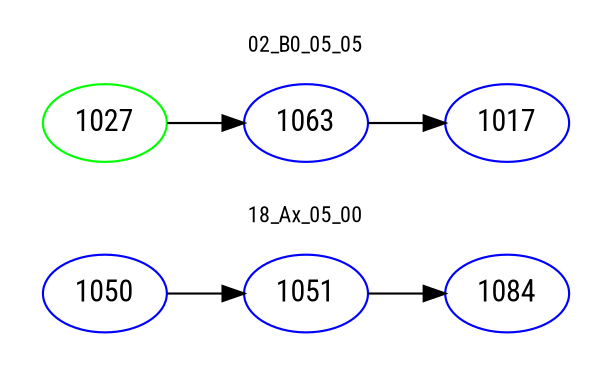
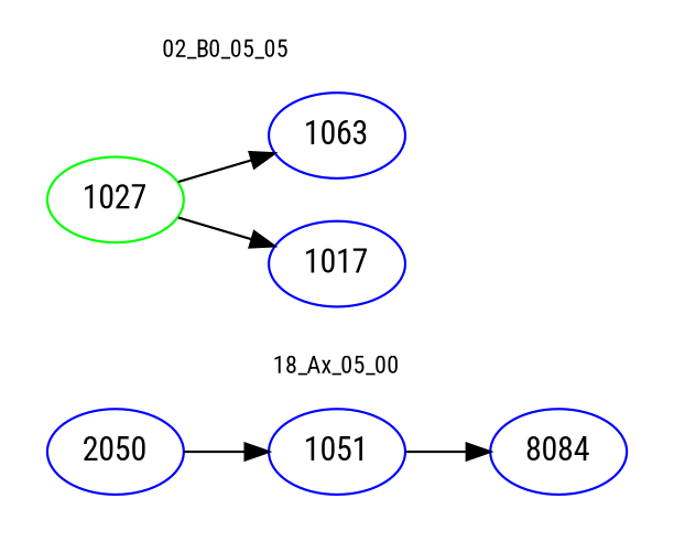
  digraph {
    fontname="Roboto Condensed"
    rankdir=LR
    node [color=blue fontname="Roboto Condensed"]
    edge [color=black fontname="Roboto Condensed"]
    n1 [label=1051]
-   n2 [label=1050]
-   n3 [label=1084]
+   n2 [label=2050]
+   n3 [label=8084]
    n4 [color=green label=1027]
    n5 [label=1017]
    n6 [label=1063]
    subgraph cluster_1 {
      color=white
      fontsize=10
      label="18_Ax_05_00"
      n1
      n2
      n3
    }
    subgraph cluster_2 {
      color=white
      fontsize=10
      label="02_B0_05_05"
      n4
      n5
      n6
    }
    n1 -> n3
    n2 -> n1
-   n6 -> n5
+   n4 -> n5
    n4 -> n6
  }
